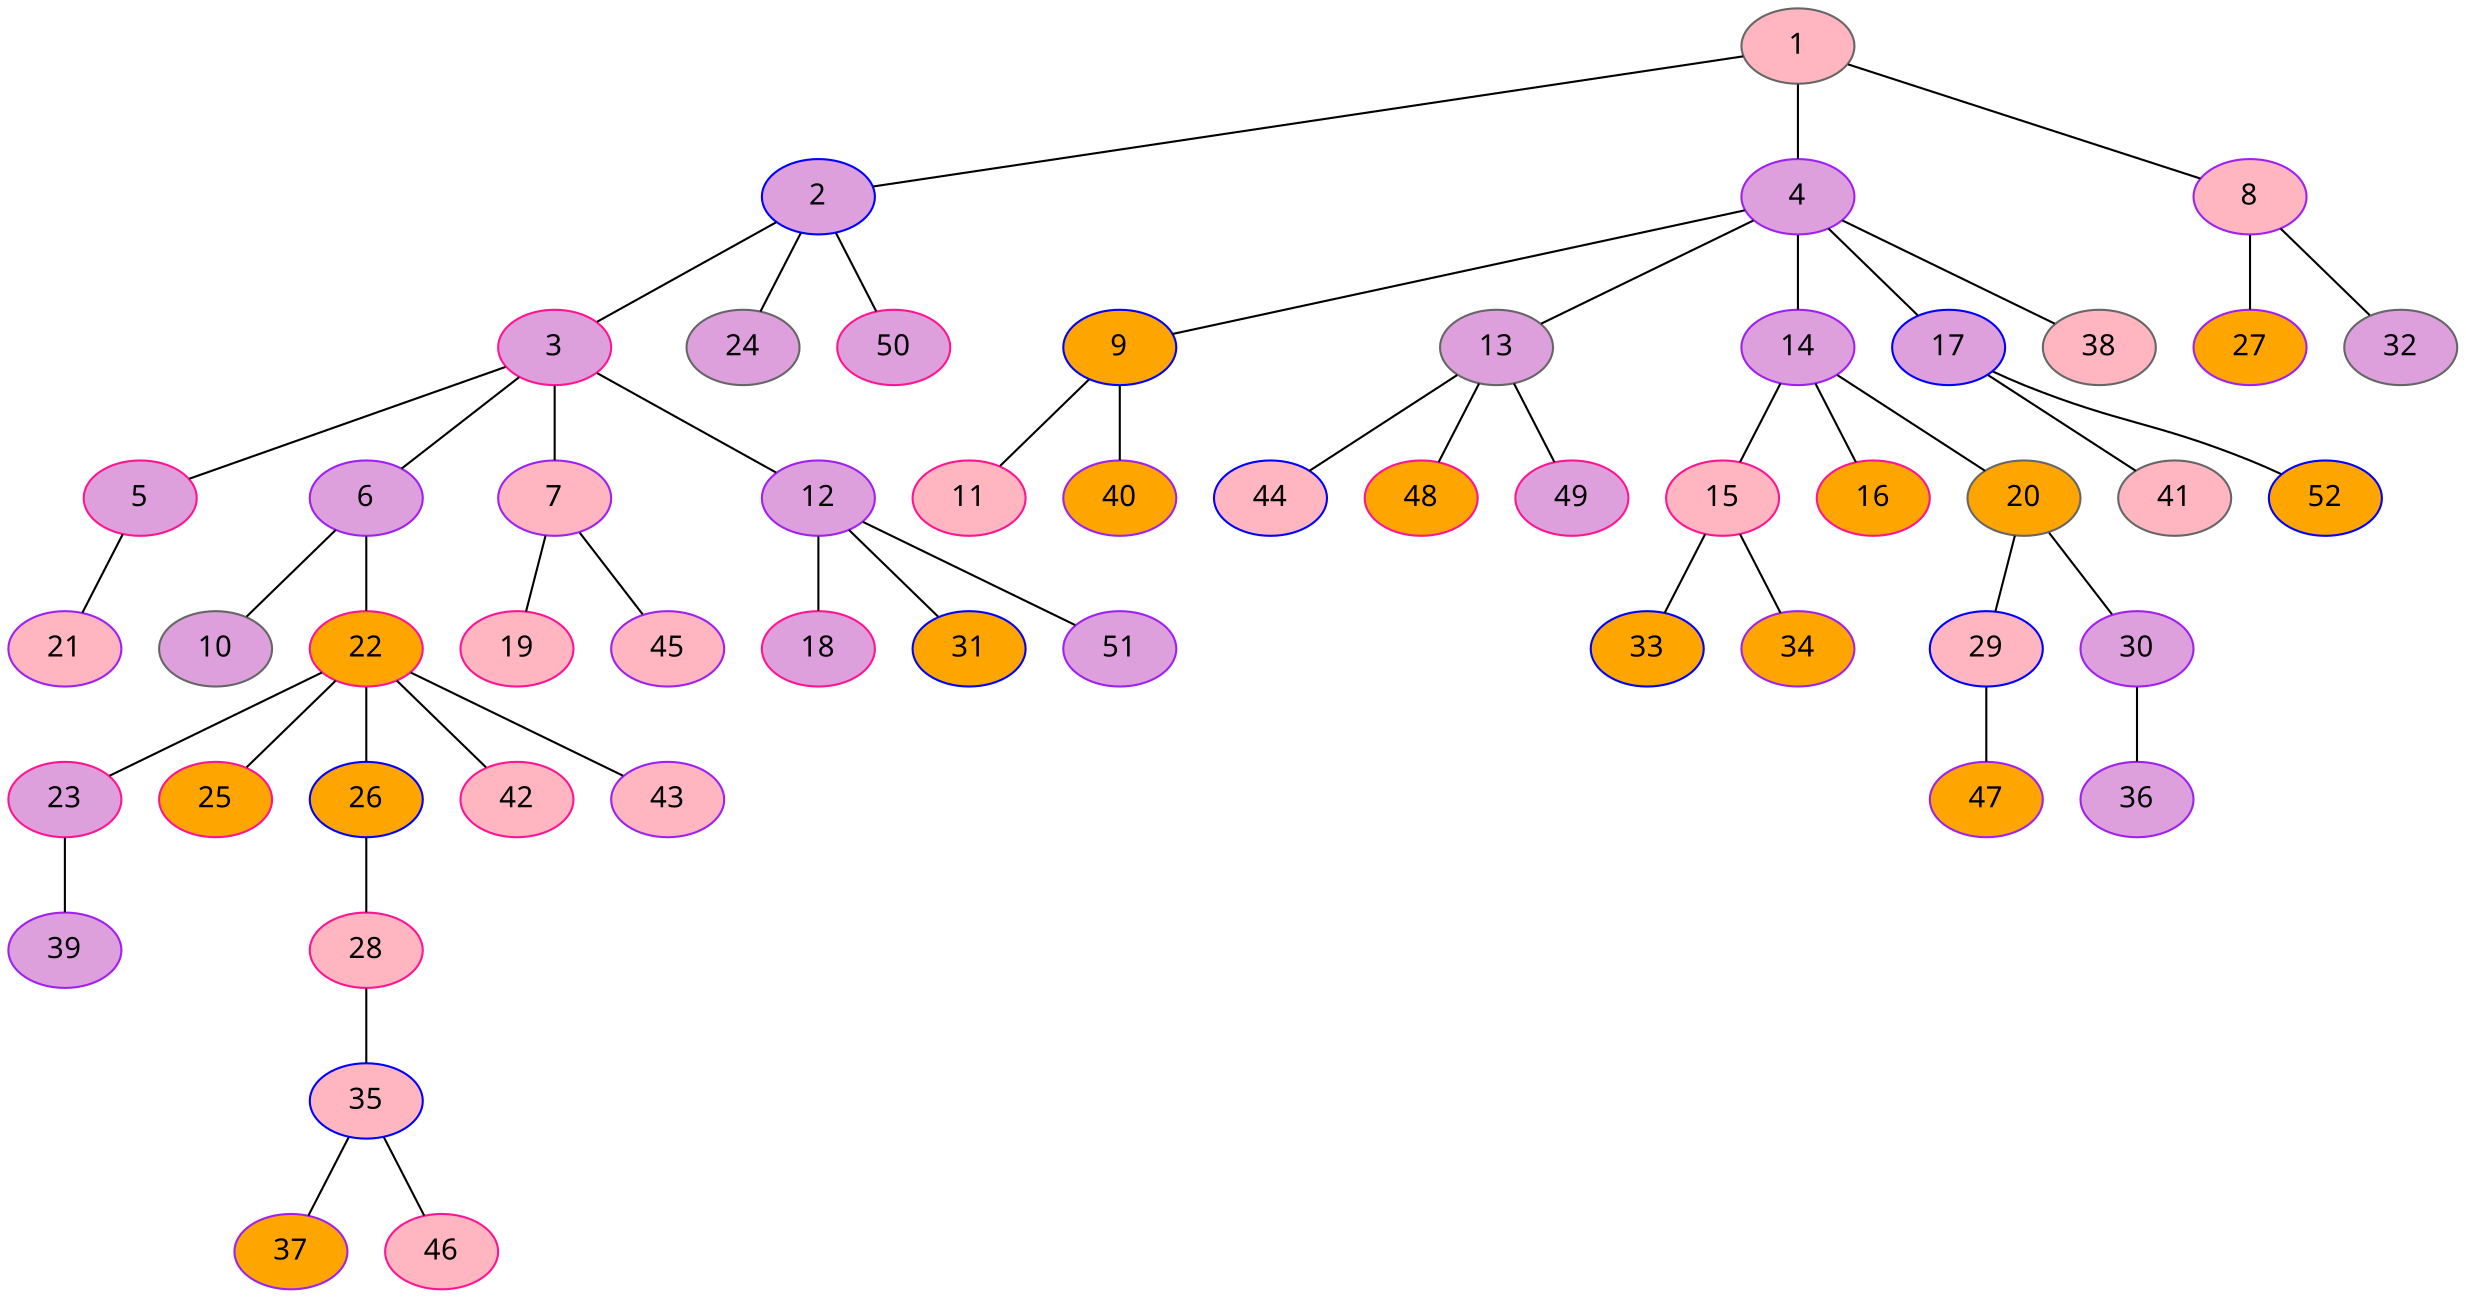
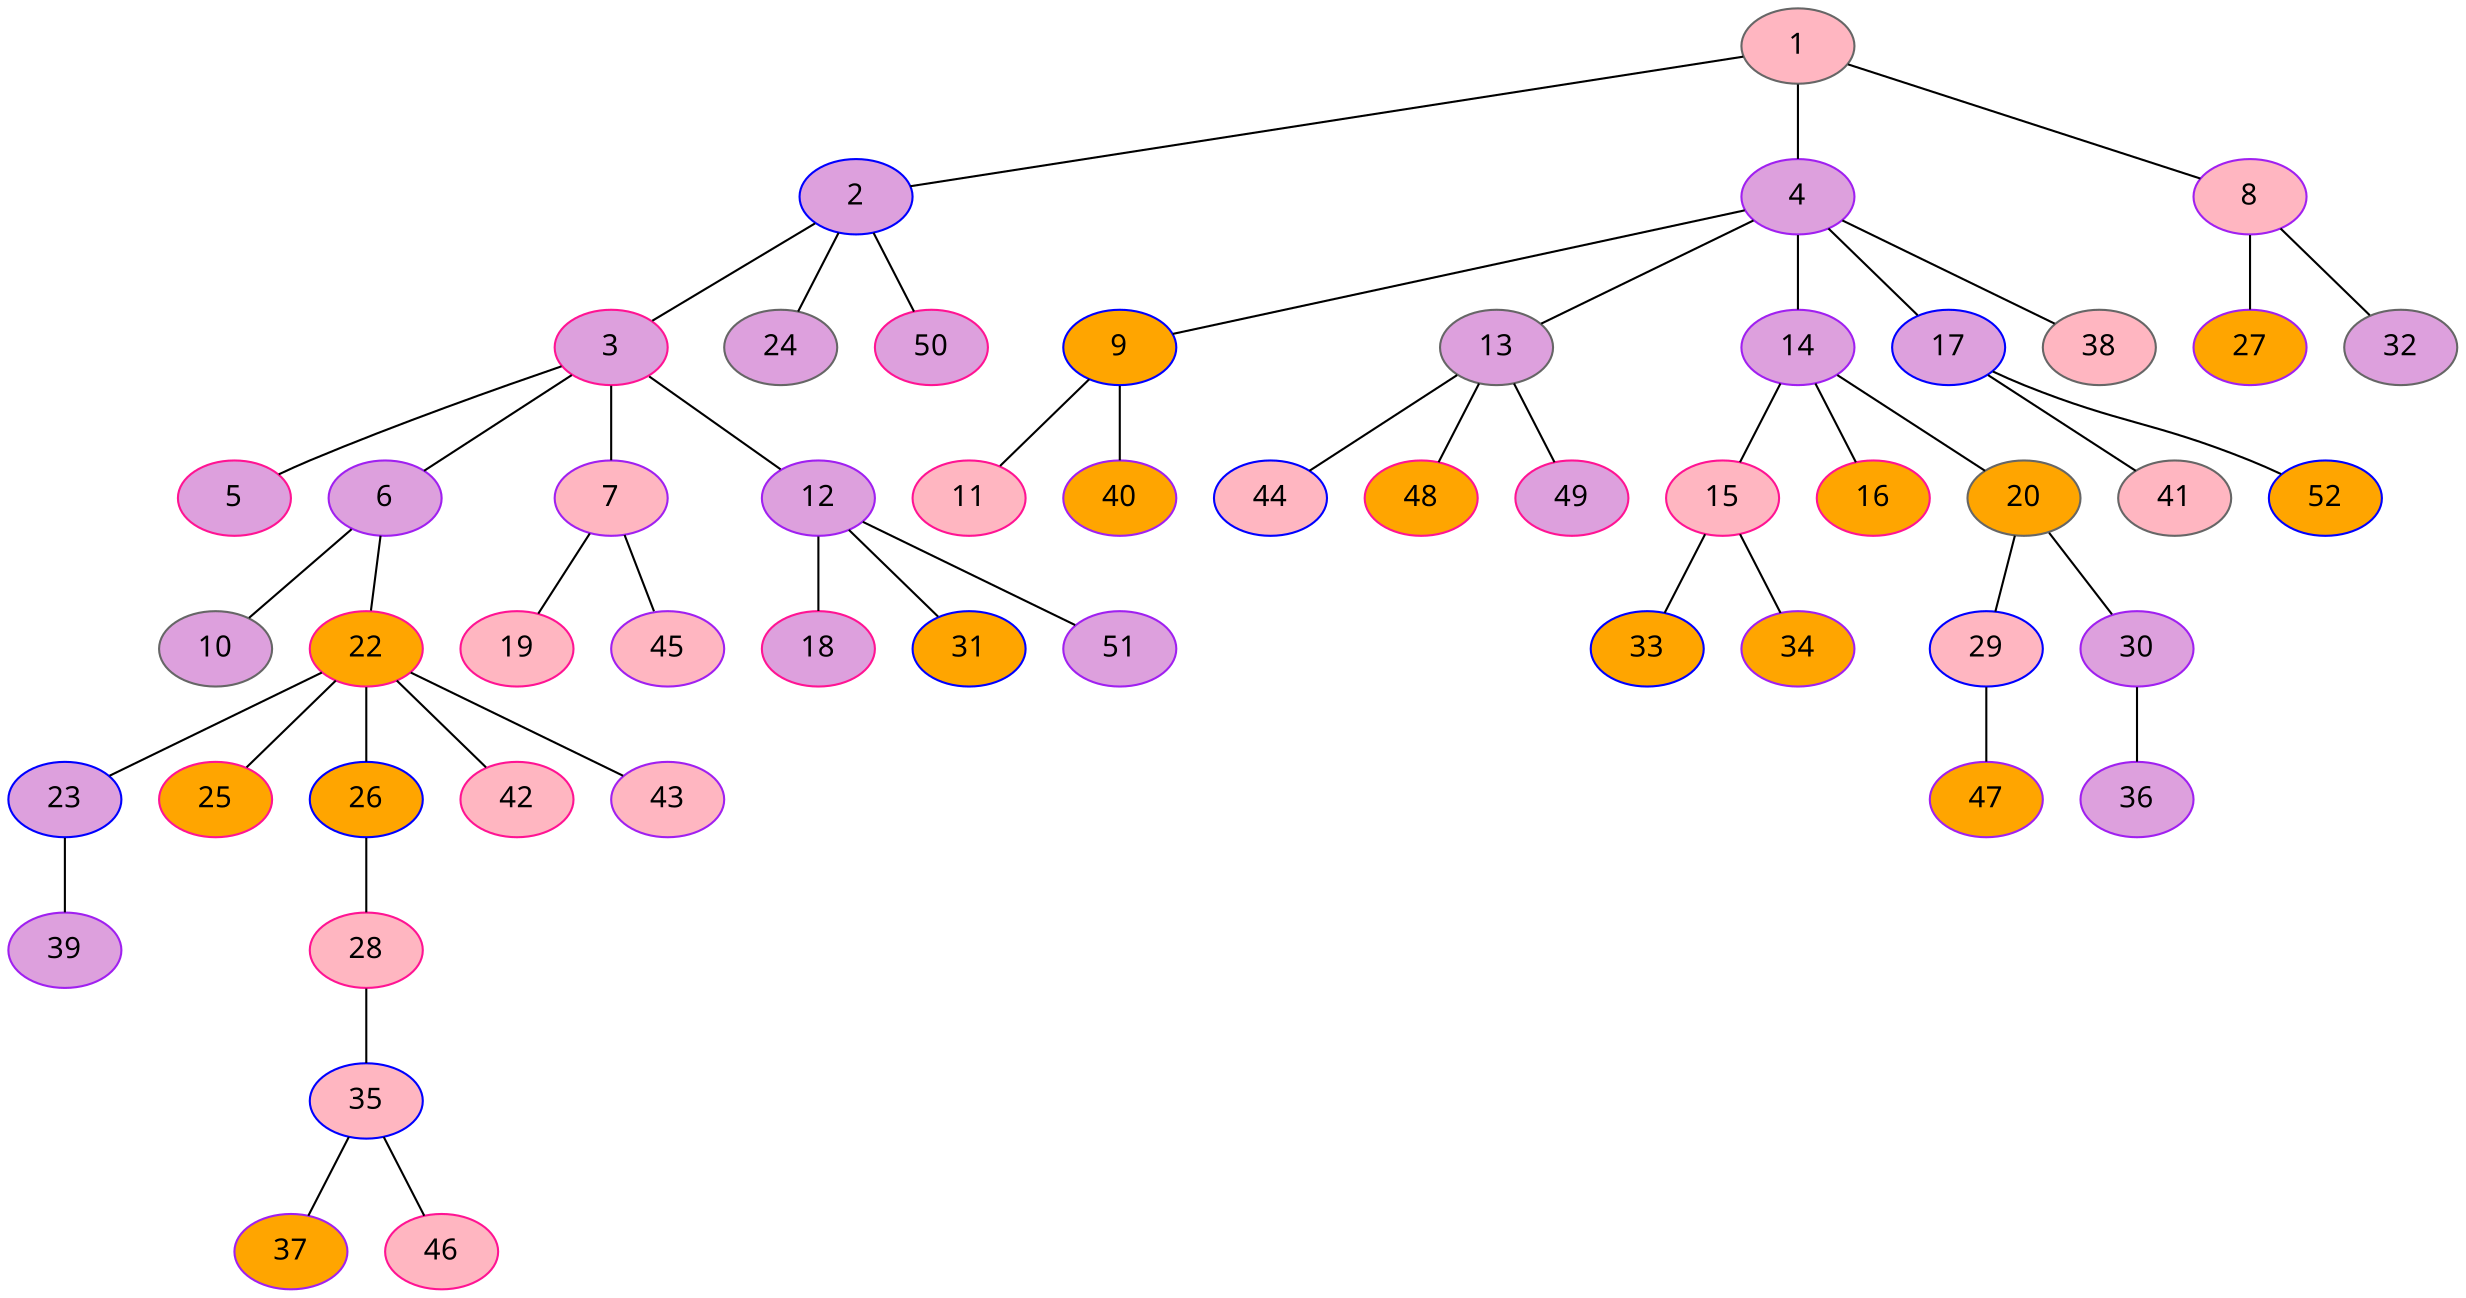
  graph {
    fontname="Noto Sans"
    node [color=purple fillcolor=plum fontname="Noto Sans" style=filled]
    edge [fontname="Noto Sans"]
    1 [color=gray40 fillcolor=lightpink]
    2 [color=blue]
    4
    8 [fillcolor=lightpink]
    3 [color=deeppink]
    24 [color=gray40]
    50 [color=deeppink]
    9 [color=blue fillcolor=orange]
    13 [color=gray40]
    14
    17 [color=blue]
    38 [color=gray40 fillcolor=lightpink]
    27 [fillcolor=orange]
    32 [color=gray40]
    5 [color=deeppink]
    6
    7 [fillcolor=lightpink]
    12
-   21 [fillcolor=lightpink]
    10 [color=gray40]
    22 [color=deeppink fillcolor=orange]
    19 [color=deeppink fillcolor=lightpink]
    45 [fillcolor=lightpink]
    18 [color=deeppink]
    31 [color=blue fillcolor=orange]
    51
    11 [color=deeppink fillcolor=lightpink]
    40 [fillcolor=orange]
    44 [color=blue fillcolor=lightpink]
    48 [color=deeppink fillcolor=orange]
    49 [color=deeppink]
    15 [color=deeppink fillcolor=lightpink]
    16 [color=deeppink fillcolor=orange]
    20 [color=gray40 fillcolor=orange]
    41 [color=gray40 fillcolor=lightpink]
    52 [color=blue fillcolor=orange]
-   23 [color=deeppink]
+   23 [color=blue]
    25 [color=deeppink fillcolor=orange]
    26 [color=blue fillcolor=orange]
    42 [color=deeppink fillcolor=lightpink]
    43 [fillcolor=lightpink]
    33 [color=blue fillcolor=orange]
    34 [fillcolor=orange]
    29 [color=blue fillcolor=lightpink]
    30
    47 [fillcolor=orange]
    36
    39
    28 [color=deeppink fillcolor=lightpink]
    35 [color=blue fillcolor=lightpink]
    37 [fillcolor=orange]
    46 [color=deeppink fillcolor=lightpink]
    1 -- 2
    1 -- 4
    1 -- 8
    2 -- 3
    2 -- 24
    2 -- 50
    4 -- 9
    4 -- 13
    4 -- 14
    4 -- 17
    4 -- 38
    8 -- 27
    8 -- 32
    3 -- 5
    3 -- 6
    3 -- 7
    3 -- 12
    9 -- 11
    9 -- 40
    13 -- 44
    13 -- 48
    13 -- 49
    14 -- 15
    14 -- 16
    14 -- 20
    17 -- 41
    17 -- 52
-   5 -- 21
    6 -- 10
    6 -- 22
    7 -- 19
    7 -- 45
    12 -- 18
    12 -- 31
    12 -- 51
    22 -- 23
    22 -- 25
    22 -- 26
    22 -- 42
    22 -- 43
    15 -- 33
    15 -- 34
    20 -- 29
    20 -- 30
    23 -- 39
    26 -- 28
    29 -- 47
    30 -- 36
    28 -- 35
    35 -- 37
    35 -- 46
  }
